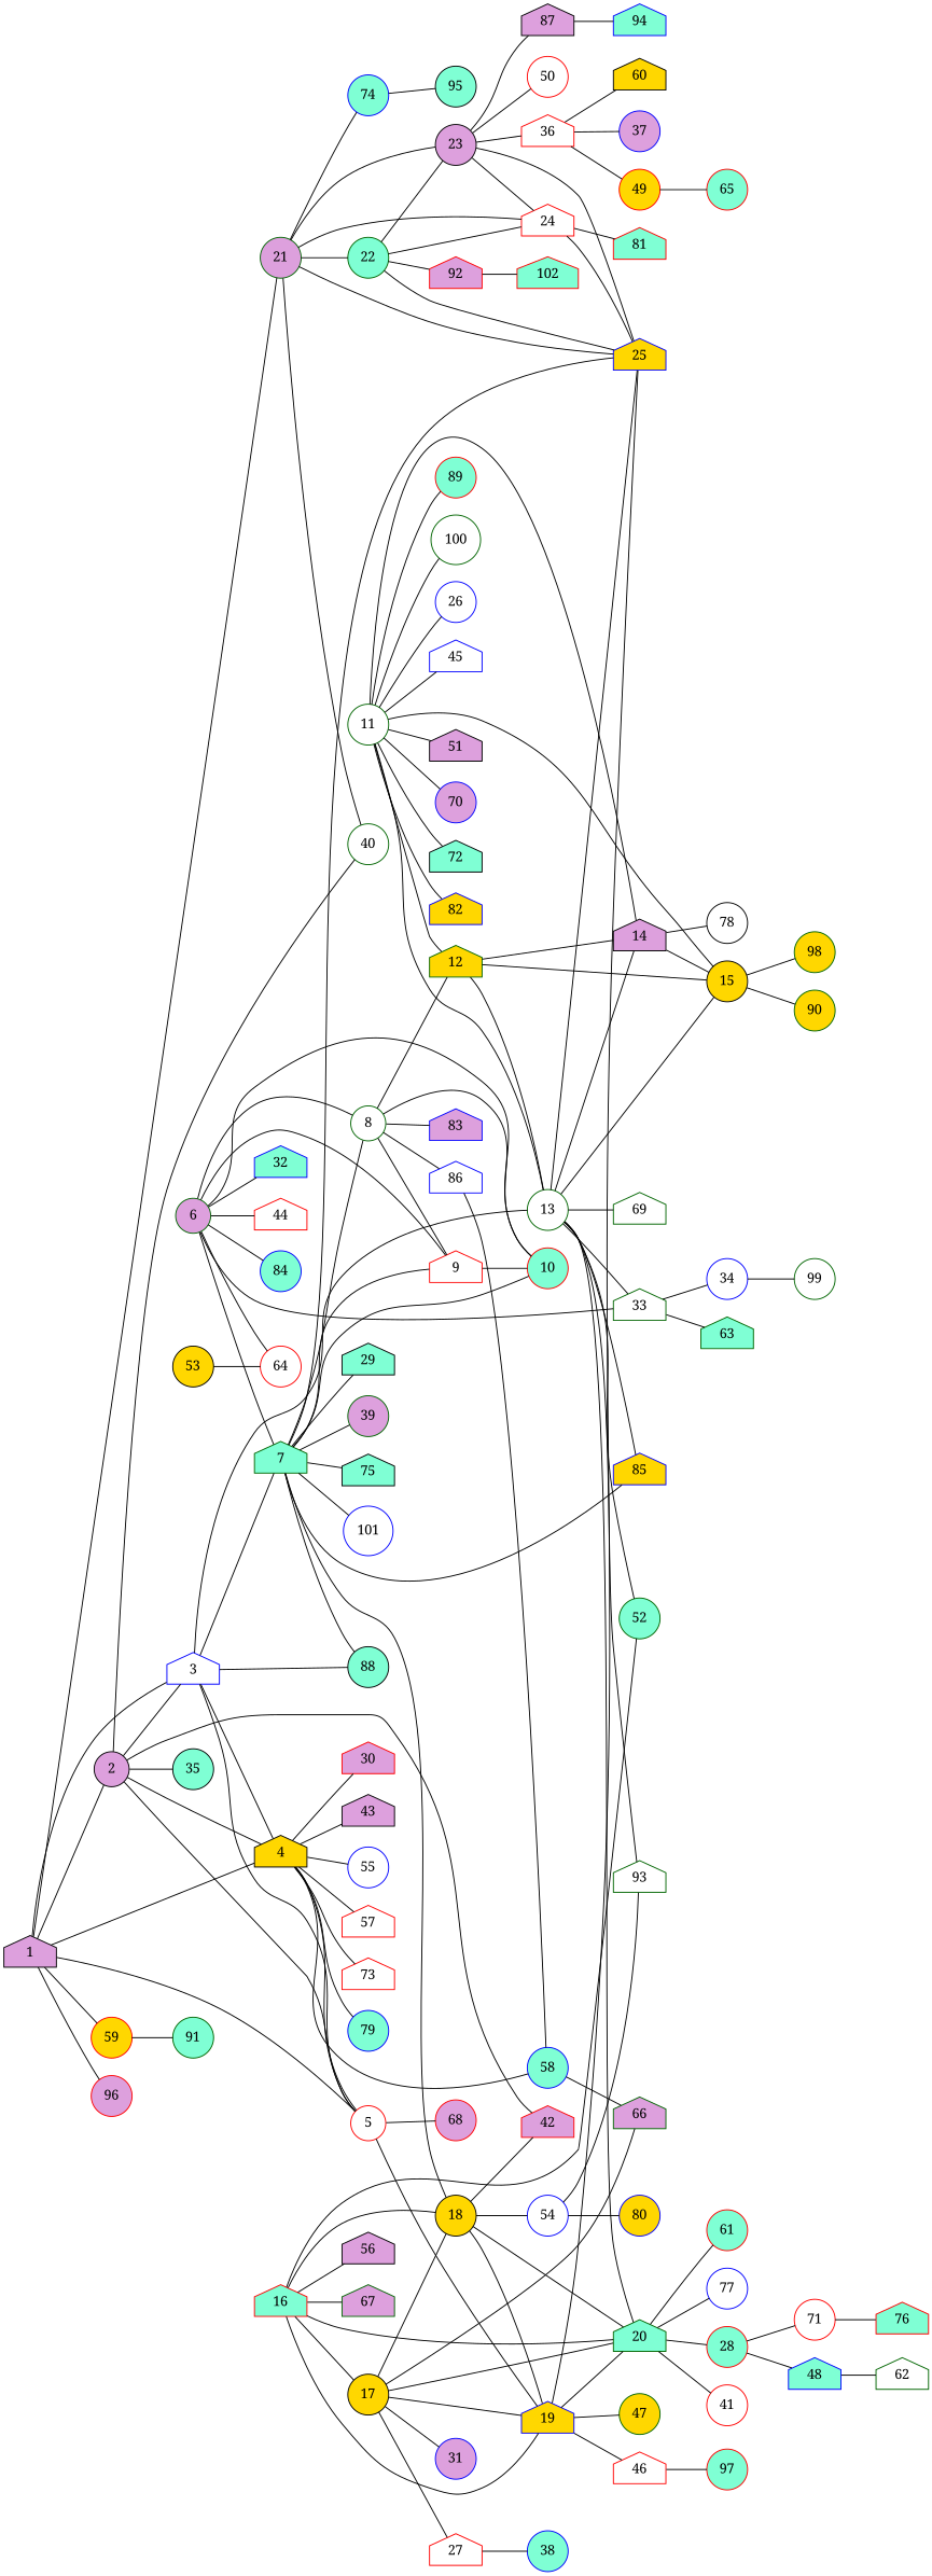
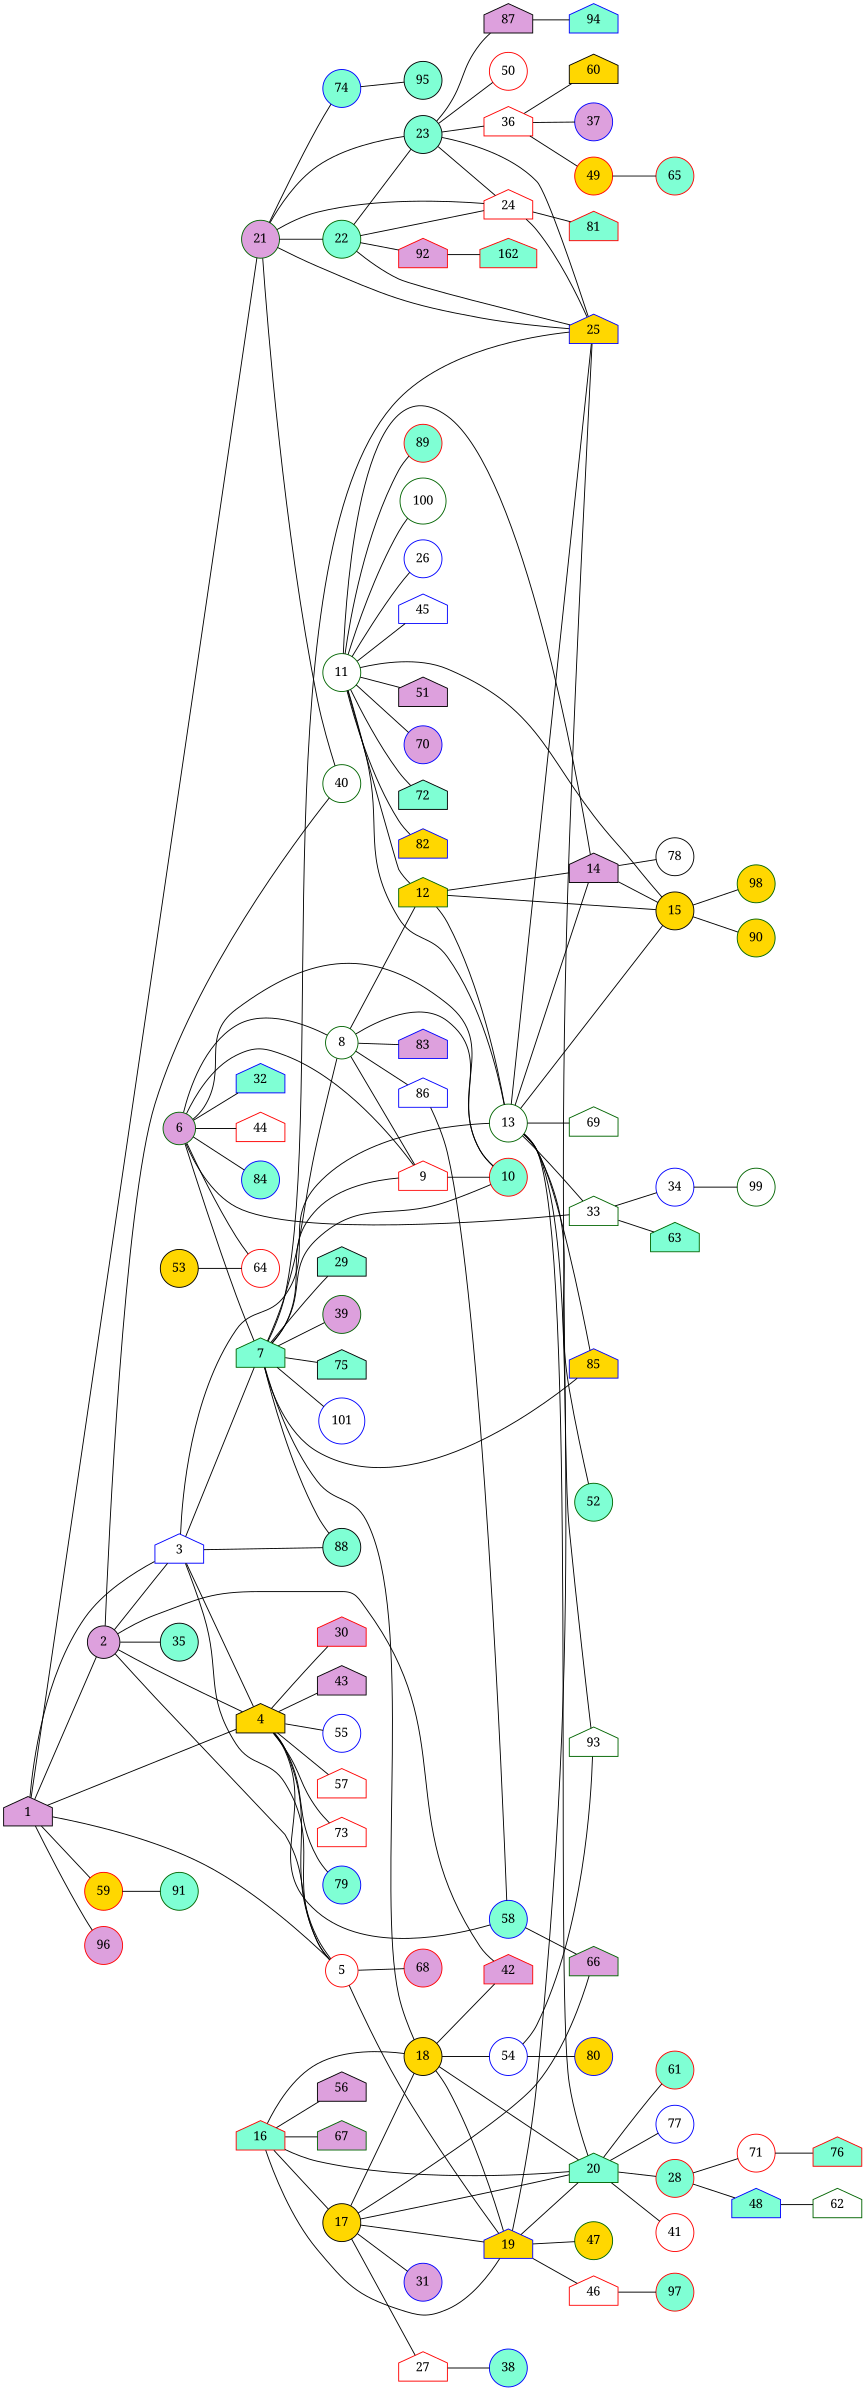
  graph {
    fontname="Noto Serif"
    rankdir=LR
    node [color=red fillcolor=white fontname="Noto Serif" shape=circle style=filled]
    edge [fontname="Noto Serif"]
    1 [color=black fillcolor=plum shape=house]
    2 [color=black fillcolor=plum]
    3 [color=blue shape=house]
    4 [color=black fillcolor=gold shape=house]
    5
    21 [color=darkgreen fillcolor=plum]
    59 [fillcolor=gold]
    96 [fillcolor=plum]
    35 [color=black fillcolor=aquamarine]
    40 [color=darkgreen]
    42 [fillcolor=plum shape=house]
    7 [color=darkgreen fillcolor=aquamarine shape=house]
    13 [color=darkgreen]
    88 [color=black fillcolor=aquamarine]
    30 [fillcolor=plum shape=house]
    43 [color=black fillcolor=plum shape=house]
    55 [color=blue]
    57 [shape=house]
    58 [color=blue fillcolor=aquamarine]
    73 [shape=house]
    79 [color=blue fillcolor=aquamarine]
    19 [color=blue fillcolor=gold shape=house]
    68 [fillcolor=plum]
    25 [color=blue fillcolor=gold shape=house]
    22 [color=darkgreen fillcolor=aquamarine]
-   23 [color=black fillcolor=plum]
+   23 [color=black fillcolor=aquamarine]
    24 [shape=house]
    74 [color=blue fillcolor=aquamarine]
    91 [color=darkgreen fillcolor=aquamarine]
    8 [color=darkgreen]
    9 [shape=house]
    10 [fillcolor=aquamarine]
    18 [color=black fillcolor=gold]
    29 [color=black fillcolor=aquamarine shape=house]
    39 [color=darkgreen fillcolor=plum]
    75 [color=black fillcolor=aquamarine shape=house]
    85 [color=blue fillcolor=gold shape=house]
    101 [color=blue]
    33 [color=darkgreen shape=house]
    14 [color=black fillcolor=plum shape=house]
    15 [color=black fillcolor=gold]
    20 [color=darkgreen fillcolor=aquamarine shape=house]
    52 [color=darkgreen fillcolor=aquamarine]
    69 [color=darkgreen shape=house]
    93 [color=darkgreen shape=house]
    66 [color=darkgreen fillcolor=plum shape=house]
    46 [shape=house]
    47 [color=darkgreen fillcolor=gold]
    6 [color=darkgreen fillcolor=plum]
    32 [color=blue fillcolor=aquamarine shape=house]
    44 [shape=house]
    84 [color=blue fillcolor=aquamarine]
    64
    12 [color=darkgreen fillcolor=gold shape=house]
    83 [color=blue fillcolor=plum shape=house]
    86 [color=blue shape=house]
    34 [color=blue]
    63 [color=darkgreen fillcolor=aquamarine shape=house]
    53 [color=black fillcolor=gold]
    54 [color=blue]
    11 [color=darkgreen]
    26 [color=blue]
    45 [color=blue shape=house]
    51 [color=black fillcolor=plum shape=house]
    70 [color=blue fillcolor=plum]
    72 [color=black fillcolor=aquamarine shape=house]
    82 [color=blue fillcolor=gold shape=house]
    89 [fillcolor=aquamarine]
    100 [color=darkgreen]
    78 [color=black]
    90 [color=darkgreen fillcolor=gold]
    98 [color=darkgreen fillcolor=gold]
    28 [fillcolor=aquamarine]
    41
    61 [fillcolor=aquamarine]
    77 [color=blue]
    16 [fillcolor=aquamarine shape=house]
    17 [color=black fillcolor=gold]
    56 [color=black fillcolor=plum shape=house]
    67 [color=darkgreen fillcolor=plum shape=house]
    27 [shape=house]
    31 [color=blue fillcolor=plum]
    38 [color=blue fillcolor=aquamarine]
    80 [color=blue fillcolor=gold]
    97 [fillcolor=aquamarine]
    48 [color=blue fillcolor=aquamarine shape=house]
    71
    92 [fillcolor=plum shape=house]
    36 [shape=house]
    50
    87 [color=black fillcolor=plum shape=house]
    81 [fillcolor=aquamarine shape=house]
    95 [color=black fillcolor=aquamarine]
-   102 [fillcolor=aquamarine shape=house]
+   102 [fillcolor=aquamarine shape=house label=162]
    37 [color=blue fillcolor=plum]
    49 [fillcolor=gold]
    60 [color=black fillcolor=gold shape=house]
    94 [color=blue fillcolor=aquamarine shape=house]
    62 [color=darkgreen shape=house]
    76 [fillcolor=aquamarine shape=house]
    99 [color=darkgreen]
    65 [fillcolor=aquamarine]
    1 -- 2
    1 -- 3
    1 -- 4
    1 -- 5
    1 -- 21
    1 -- 59
    1 -- 96
    2 -- 3
    2 -- 4
    2 -- 5
    2 -- 35
    2 -- 40
    2 -- 42
    3 -- 4
    3 -- 5
    3 -- 7
    3 -- 13
    3 -- 88
    4 -- 5
    4 -- 30
    4 -- 43
    4 -- 55
    4 -- 57
    4 -- 58
    4 -- 73
    4 -- 79
    5 -- 19
    5 -- 68
    21 -- 40
    21 -- 25
    21 -- 22
    21 -- 23
    21 -- 24
    21 -- 74
    59 -- 91
    7 -- 88
    7 -- 25
    7 -- 8
    7 -- 9
    7 -- 10
    7 -- 18
    7 -- 29
    7 -- 39
    7 -- 75
    7 -- 85
    7 -- 101
    13 -- 25
    13 -- 85
    13 -- 33
    13 -- 14
    13 -- 15
    13 -- 20
    13 -- 52
    13 -- 69
    13 -- 93
    58 -- 66
    19 -- 25
    19 -- 20
    19 -- 46
    19 -- 47
    22 -- 25
    22 -- 23
    22 -- 24
    22 -- 92
    23 -- 25
    23 -- 24
    23 -- 36
    23 -- 50
    23 -- 87
    24 -- 25
    24 -- 81
    74 -- 95
    8 -- 9
    8 -- 10
    8 -- 12
    8 -- 83
    8 -- 86
    9 -- 10
    18 -- 42
    18 -- 19
    18 -- 20
    18 -- 54
    33 -- 34
    33 -- 63
    14 -- 15
    14 -- 78
    15 -- 90
    15 -- 98
    20 -- 28
    20 -- 41
    20 -- 61
    20 -- 77
    46 -- 97
    6 -- 7
    6 -- 8
    6 -- 9
    6 -- 10
    6 -- 33
    6 -- 32
    6 -- 44
    6 -- 84
    6 -- 64
    12 -- 13
    12 -- 14
    12 -- 15
    86 -- 58
    34 -- 99
    53 -- 64
    54 -- 93
    54 -- 80
    11 -- 13
    11 -- 14
    11 -- 15
    11 -- 12
    11 -- 26
    11 -- 45
    11 -- 51
    11 -- 70
    11 -- 72
    11 -- 82
    11 -- 89
    11 -- 100
    28 -- 48
    28 -- 71
    16 -- 19
    16 -- 18
    16 -- 20
-   16 -- 52
    16 -- 17
    16 -- 56
    16 -- 67
    17 -- 19
    17 -- 18
    17 -- 20
    17 -- 66
    17 -- 27
    17 -- 31
    27 -- 38
    48 -- 62
    71 -- 76
    92 -- 102
    36 -- 37
    36 -- 49
    36 -- 60
    87 -- 94
    49 -- 65
  }
